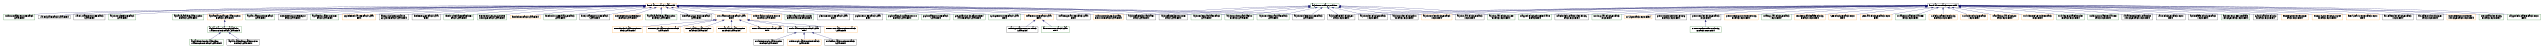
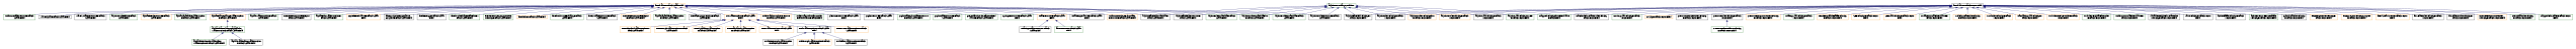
  digraph {
    fontname="DejaVu Serif"
    rankdir=TB
    node [color=darkgreen fontname="DejaVu Serif" fontsize=10 shape=record]
    edge [color=midnightblue dir=back fontname="DejaVu Serif" fontsize=10 labelfontname=Helvetica labelfontsize=10 style=solid]
    n1 [height=0.2 label=adjointBoundaryCondition width=0.4]
    n2 [color=black height=0.2 label="adjointFarFieldNuaTildaFv\lPatchScalarField" width=0.4]
    n3 [color=black height=0.2 label="adjointFarFieldPressureFv\lPatchScalarField" width=0.4]
    n4 [color=black height=0.2 label="adjointFarFieldVelocityFv\lPatchVectorField" width=0.4]
    n5 [height=0.2 label="adjointInletNuaTildaFvPatch\lScalarField" width=0.4]
    n6 [color=black height=0.2 label="adjointInletVelocityFvPatch\lVectorField" width=0.4]
    n7 [height=0.2 label="adjointOutletNuaTildaFlux\lFvPatchScalarField" width=0.4]
    n8 [height=0.2 label="adjointOutletNuaTildaFvPatch\lScalarField" width=0.4]
    n9 [color=black height=0.2 label="adjointOutletPressureFvPatch\lScalarField" width=0.4]
-   n10 [color=black height=0.2 label="adjointOutletVelocityFlux\lFvPatchVectorField" width=0.4]
+   n10 [color=darkorange height=0.2 label="adjointOutletVelocityFlux\lFvPatchVectorField" width=0.4]
    n11 [color=darkorange height=0.2 label="adjointOutletVelocityFvPatch\lVectorField" width=0.4]
    n12 [color=black height=0.2 label="adjointWallVelocityFvPatch\lVectorField" width=0.4]
    n13 [height=0.2 label="adjointWallVelocityLowRe\lFvPatchVectorField" width=0.4]
    n14 [color=darkorange height=0.2 label=fixedValueFvPatchScalarField width=0.4]
    n15 [height=0.2 label="adjointOutletFluxFvPatch\lScalarField" width=0.4]
+   n16 [color=darkorange height=0.2 label="alphaFixedPressureFvPatch\lScalarField" width=0.4]
    n17 [height=0.2 label="alphatJayatillekeWallFunction\lFvPatchScalarField" width=0.4]
    n18 [color=darkorange height=0.2 label="alphatPhaseChangeWallFunction\lFvPatchScalarField" width=0.4]
    n19 [height=0.2 label="alphatWallFunctionFvPatch\lScalarField" width=0.4]
    n20 [color=black height=0.2 label="inclinedFilmNusseltHeight\lPatchScalarField" width=0.4]
    n21 [height=0.2 label="alphatFilmWallFunctionFv\lPatchScalarField" width=0.4]
    n22 [color=darkorange height=0.2 label="copiedFixedValueFvPatchScalar\lField" width=0.4]
    n23 [color=black height=0.2 label="filmPyrolysisTemperature\lCoupledFvPatchScalarField" width=0.4]
    n24 [color=black height=0.2 label="fixedEnergyFvPatchScalar\lField" width=0.4]
    n25 [height=0.2 label="fixedMultiPhaseHeatFluxFv\lPatchScalarField" width=0.4]
    n26 [height=0.2 label="fixedPressureCompressible\lDensityFvPatchScalarField" width=0.4]
    n27 [color=darkorange height=0.2 label=fixedRhoFvPatchScalarField width=0.4]
    n28 [height=0.2 label="fixedUnburntEnthalpyFvPatch\lScalarField" width=0.4]
    n29 [color=black height=0.2 label="freeSurfacePressureFvPatch\lScalarField" width=0.4]
    n30 [color=darkorange height=0.2 label="inclinedFilmNusseltHeight\lFvPatchScalarField" width=0.4]
    n31 [height=0.2 label="alphatJayatillekeWallFunction\lFvPatchScalarField" width=0.4]
    n32 [color=black height=0.2 label="interfaceCompressionFvPatch\lScalarField" width=0.4]
    n33 [color=darkorange height=0.2 label="nutWallFunctionFvPatchScalar\lField" width=0.4]
    n34 [color=darkorange height=0.2 label="outletMachNumberPressure\lFvPatchScalarField" width=0.4]
    n35 [height=0.2 label="outletMappedUniformInlet\lHeatAdditionFvPatchField" width=0.4]
    n36 [color=black height=0.2 label="plenumPressureFvPatchScalar\lField" width=0.4]
    n37 [color=black height=0.2 label="prghPressureFvPatchScalar\lField" width=0.4]
    n38 [height=0.2 label="prghTotalHydrostaticPressure\lFvPatchScalarField" width=0.4]
    n39 [height=0.2 label="prghTotalPressureFvPatch\lScalarField" width=0.4]
    n40 [height=0.2 label="greyDiffusiveViewFactorFixed\lValueFvPatchScalarField" width=0.4]
    n41 [height=0.2 label="syringePressureFvPatchScalar\lField" width=0.4]
    n42 [color=darkorange height=0.2 label="totalPressureFvPatchScalar\lField" width=0.4]
    n43 [color=black height=0.2 label="totalTemperatureFvPatchScalar\lField" width=0.4]
    n44 [color=darkorange height=0.2 label="uniformDensityHydrostatic\lPressureFvPatchScalarField" width=0.4]
    n45 [height=0.2 label="uniformTotalPressureFvPatch\lScalarField" width=0.4]
    n46 [color=black height=0.2 label=waveAlphaFvPatchScalarField width=0.4]
    n47 [color=black height=0.2 label="waveSurfacePressureFvPatch\lScalarField" width=0.4]
    n48 [height=0.2 label="alphatPhaseChangeJayatilleke\lWallFunctionFvPatchScalarField" width=0.4]
    n49 [color=black height=0.2 label="nutkWallFunctionFvPatchScalar\lField" width=0.4]
    n50 [color=darkorange height=0.2 label="nutLowReWallFunctionFvPatch\lScalarField" width=0.4]
    n51 [color=darkorange height=0.2 label="nutUBlendedWallFunctionFv\lPatchScalarField" width=0.4]
    n52 [color=darkorange height=0.2 label="nutURoughWallFunctionFvPatch\lScalarField" width=0.4]
    n53 [color=darkorange height=0.2 label="nutUSpaldingWallFunction\lFvPatchScalarField" width=0.4]
    n54 [color=darkorange height=0.2 label="nutUTabulatedWallFunction\lFvPatchScalarField" width=0.4]
    n55 [color=darkorange height=0.2 label="nutUWallFunctionFvPatchScalar\lField" width=0.4]
    n56 [height=0.2 label="fanPressureFvPatchScalar\lField" width=0.4]
    n57 [color=black height=0.2 label="rotatingTotalPressureFvPatch\lScalarField" width=0.4]
    n58 [height=0.2 label="alphatFixedDmdtWallBoiling\lWallFunctionFvPatchScalarField" width=0.4]
    n59 [color=black height=0.2 label="alphatWallBoilingWallFunction\lFvPatchScalarField" width=0.4]
    n60 [color=black height=0.2 label="nutkFilmWallFunctionFvPatch\lScalarField" width=0.4]
    n61 [color=black height=0.2 label="nutkAtmRoughWallFunction\lFvPatchScalarField" width=0.4]
    n62 [color=darkorange height=0.2 label="nutkRoughWallFunctionFvPatch\lScalarField" width=0.4]
    n63 [color=black height=0.2 label=fixedValueFvPatchVectorField width=0.4]
    n64 [color=black height=0.2 label="activeBaffleVelocityFvPatch\lVectorField" width=0.4]
    n65 [height=0.2 label="activePressureForceBaffle\lVelocityFvPatchVectorField" width=0.4]
    n66 [color=black height=0.2 label="cylindricalInletVelocity\lFvPatchVectorField" width=0.4]
    n67 [color=darkorange height=0.2 label="filmHeightInletVelocityFv\lPatchVectorField" width=0.4]
    n68 [color=darkorange height=0.2 label="filmPyrolysisVelocityCoupled\lFvPatchVectorField" width=0.4]
    n69 [color=darkorange height=0.2 label="fixedShearStressFvPatchVector\lField" width=0.4]
    n70 [color=black height=0.2 label="flowRateInletVelocityFvPatch\lVectorField" width=0.4]
    n71 [color=black height=0.2 label="flowRateOutletVelocityFv\lPatchVectorField" width=0.4]
    n72 [color=darkorange height=0.2 label="inclinedFilmNusseltInlet\lVelocityFvPatchVectorField" width=0.4]
    n73 [height=0.2 label="interstitialInletVelocity\lFvPatchVectorField" width=0.4]
    n74 [height=0.2 label="mappedFlowRateFvPatchVector\lField" width=0.4]
    n75 [height=0.2 label="mappedVelocityFluxFixedValue\lFvPatchField" width=0.4]
    n76 [color=black height=0.2 label="matchedFlowRateOutletVelocity\lPatchVectorField" width=0.4]
    n77 [height=0.2 label="movingWallVelocityFvPatch\lVectorField" width=0.4]
    n78 [color=darkorange height=0.2 label=noSlipFvPatchVectorField width=0.4]
    n79 [color=black height=0.2 label="pressureDirectedInletVelocity\lFvPatchVectorField" width=0.4]
    n80 [color=black height=0.2 label="pressureInletVelocityFvPatch\lVectorField" width=0.4]
    n81 [color=darkorange height=0.2 label="pressurePIDControlInletVelocity\lFvPatchVectorField" width=0.4]
    n82 [height=0.2 label="rotatingWallVelocityFvPatch\lVectorField" width=0.4]
    n83 [color=darkorange height=0.2 label="semiPermeableBaffleVelocity\lFvPatchVectorField" width=0.4]
    n84 [color=darkorange height=0.2 label="SRFVelocityFvPatchVector\lField" width=0.4]
    n85 [color=darkorange height=0.2 label="SRFWallVelocityFvPatchVector\lField" width=0.4]
    n86 [height=0.2 label="surfaceNormalFixedValueFv\lPatchVectorField" width=0.4]
    n87 [color=darkorange height=0.2 label="swirlFlowRateInletVelocity\lFvPatchVectorField" width=0.4]
    n88 [color=darkorange height=0.2 label="swirlInletVelocityFvPatch\lVectorField" width=0.4]
    n89 [color=darkorange height=0.2 label="translatingWallVelocityFv\lPatchVectorField" width=0.4]
    n90 [color=darkorange height=0.2 label="turbulentDFSEMInletFvPatch\lVectorField" width=0.4]
    n91 [height=0.2 label="turbulentDigitalFilterInlet\lFvPatchVectorField" width=0.4]
    n92 [height=0.2 label="uniformNormalFixedValueFv\lPatchVectorField" width=0.4]
    n93 [color=black height=0.2 label="variableHeightFlowRateInlet\lVelocityFvPatchVectorField" width=0.4]
    n94 [color=black height=0.2 label="waveVelocityFvPatchVector\lField" width=0.4]
    n95 [height=0.2 label="pressureInletUniformVelocity\lFvPatchVectorField" width=0.4]
    n1 -> n2
    n1 -> n3
    n1 -> n4
    n1 -> n5
    n1 -> n6
    n1 -> n7
    n1 -> n8
    n1 -> n9
    n1 -> n10
    n1 -> n11
    n1 -> n12
    n1 -> n13
    n14 -> n2
    n14 -> n3
    n14 -> n5
    n14 -> n7
    n14 -> n8
    n14 -> n9
    n14 -> n15
+   n14 -> n16
    n14 -> n17
    n14 -> n18
    n14 -> n19
    n14 -> n20
    n14 -> n21
    n14 -> n22
    n14 -> n23
    n14 -> n24
    n14 -> n25
    n14 -> n26
    n14 -> n27
    n14 -> n28
    n14 -> n29
    n14 -> n30
    n14 -> n31
    n14 -> n32
    n14 -> n33
    n14 -> n34
    n14 -> n35
    n14 -> n36
    n14 -> n37
    n14 -> n38
    n14 -> n39
    n14 -> n40
    n14 -> n41
    n14 -> n42
    n14 -> n43
    n14 -> n44
    n14 -> n45
    n14 -> n46
    n14 -> n47
    n18 -> n48
    n33 -> n49
    n33 -> n50
    n33 -> n51
    n33 -> n52
    n33 -> n53
    n33 -> n54
    n33 -> n55
    n42 -> n56
    n42 -> n57
    n48 -> n58
    n48 -> n59
    n49 -> n60
    n49 -> n61
    n49 -> n62
    n63 -> n4
    n63 -> n6
    n63 -> n10
    n63 -> n11
    n63 -> n12
    n63 -> n13
    n63 -> n64
    n63 -> n65
    n63 -> n66
    n63 -> n67
    n63 -> n68
    n63 -> n69
    n63 -> n70
    n63 -> n71
    n63 -> n72
    n63 -> n73
    n63 -> n74
    n63 -> n75
    n63 -> n76
    n63 -> n77
    n63 -> n78
    n63 -> n79
    n63 -> n80
    n63 -> n81
    n63 -> n82
    n63 -> n83
    n63 -> n84
    n63 -> n85
    n63 -> n86
    n63 -> n87
    n63 -> n88
    n63 -> n89
    n63 -> n90
    n63 -> n91
    n63 -> n92
    n63 -> n93
    n63 -> n94
    n80 -> n95
  }
